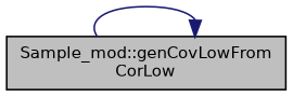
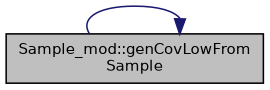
  digraph {
    rankdir=LR
-   n1 [color=black fillcolor=grey75 fontcolor=black fontname=Helvetica fontsize=10 height=0.2 label="Sample_mod::genCovLowFrom\lCorLow" shape=record style=filled width=0.4]
+   n1 [color=black fillcolor=grey75 fontcolor=black fontname=Helvetica fontsize=10 height=0.2 label="Sample_mod::genCovLowFrom\lSample" shape=record style=filled width=0.4]
    n1 -> n1 [color=midnightblue fontname=Helvetica fontsize=10 labelfontname=Helvetica labelfontsize=10 style=solid]
  }
